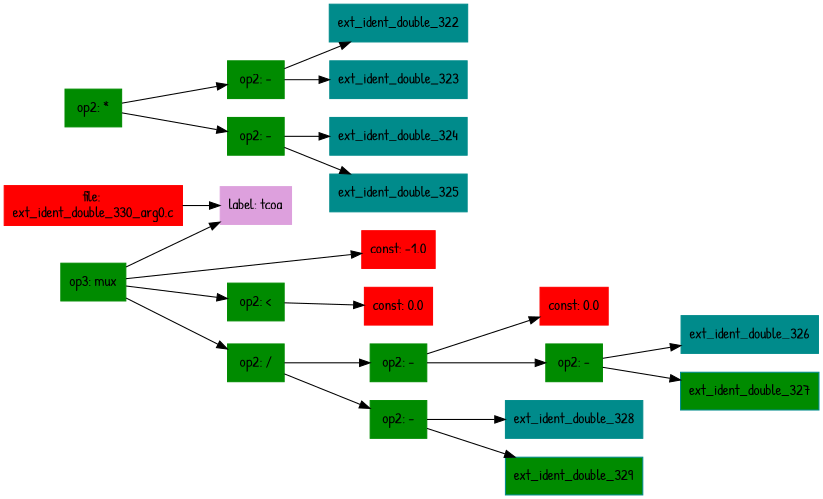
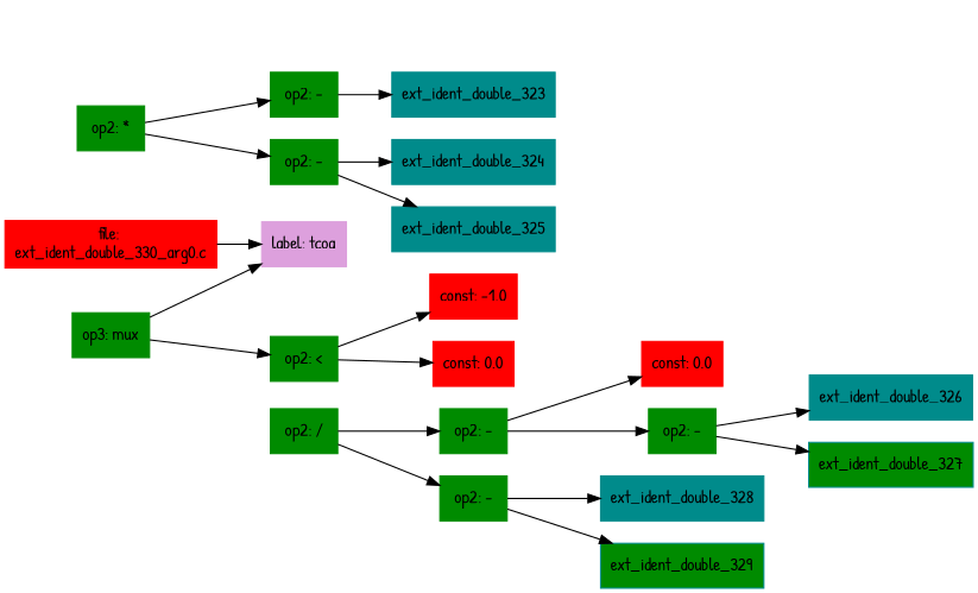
  digraph {
    fontname="Patrick Hand"
    rankdir=LR
    node [color=green4 fontname="Patrick Hand" shape=box style=filled]
    edge [fontname="Patrick Hand"]
    n1 [color=red label="file: \next_ident_double_330_arg0.c"]
    n2 [color=plum label="label: tcoa"]
    n3 [label="op3: mux"]
    n4 [label="op2: <"]
    n5 [label="op2: /"]
    n6 [color=red1 label="const: -1.0"]
    n7 [color=red1 label="const: 0.0"]
    n8 [label="op2: -"]
    n9 [label="op2: -"]
    n10 [label="op2: *"]
    n11 [label="op2: -"]
    n12 [label="op2: -"]
-   n13 [color=cyan4 label=ext_ident_double_322]
    n14 [color=cyan4 label=ext_ident_double_323]
    n15 [color=cyan4 label=ext_ident_double_324]
    n16 [color=cyan4 label=ext_ident_double_325]
    n17 [color=red1 label="const: 0.0"]
    n18 [label="op2: -"]
    n19 [color=cyan4 label=ext_ident_double_328]
    n20 [color=cyan4 fillcolor=green4 label=ext_ident_double_329]
    n21 [color=cyan4 label=ext_ident_double_326]
    n22 [color=cyan4 fillcolor=green4 label=ext_ident_double_327]
    n1 -> n2
    n3 -> n2
    n3 -> n4
-   n3 -> n5
-   n3 -> n6
+   n4 -> n6
    n4 -> n7
    n5 -> n8
    n5 -> n9
    n8 -> n17
    n8 -> n18
    n9 -> n19
    n9 -> n20
    n10 -> n11
    n10 -> n12
-   n11 -> n13
    n11 -> n14
    n12 -> n15
    n12 -> n16
    n18 -> n21
    n18 -> n22
  }
